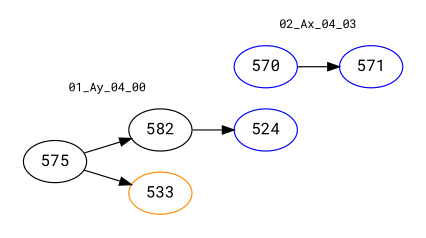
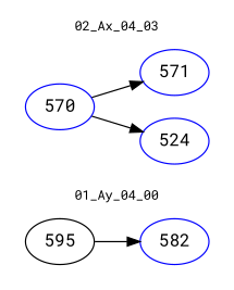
  digraph {
    fontname="Roboto Mono"
    rankdir=LR
    node [color=blue fontname="Roboto Mono"]
    edge [color=black fontname="Roboto Mono"]
-   n1 [color=black label=575]
-   n2 [color=darkorange label=533]
-   n3 [color=black label=582]
+   n1 [color=black label=595]
+   n3 [label=582]
    n4 [label=570]
    n5 [label=524]
    n6 [label=571]
    subgraph cluster_1 {
      color=white
      fontsize=10
      label="01_Ay_04_00"
      n1
-     n2
      n3
    }
    subgraph cluster_2 {
      color=white
      fontsize=10
      label="02_Ax_04_03"
      n4
      n5
      n6
    }
-   n1 -> n2
    n1 -> n3
-   n3 -> n5
+   n4 -> n5
    n4 -> n6
  }
